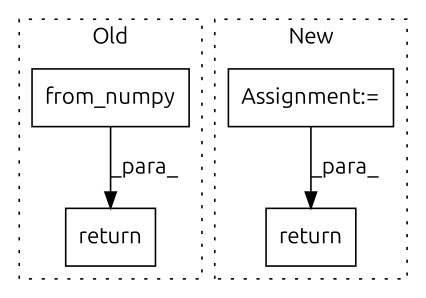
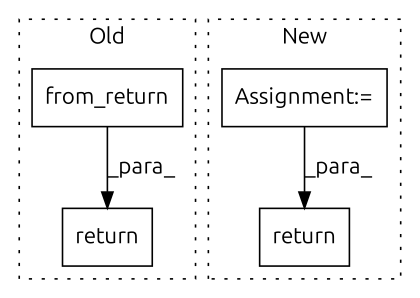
  digraph {
    fontname=Ubuntu
    node [a=41 l=12 shape=box fontname=Ubuntu]
    edge [fontname=Ubuntu]
-   n1 [a=32 l="11,1" label=from_numpy s="2032,2070"]
+   n1 [a=32 l="11,1" label=from_return s="2032,2070"]
    n2 [label=return s=2014]
    n3 [label=return s=2444]
    n4 [a=7 l=1 label="Assignment:=" s=2406]
    subgraph cluster_1 {
      label=Old
      style=dotted
      n1
      n2
    }
    subgraph cluster_2 {
      label=New
      style=dotted
      n3
      n4
    }
    n1 -> n2 [label=_para_]
    n4 -> n3 [label=_para_]
  }
